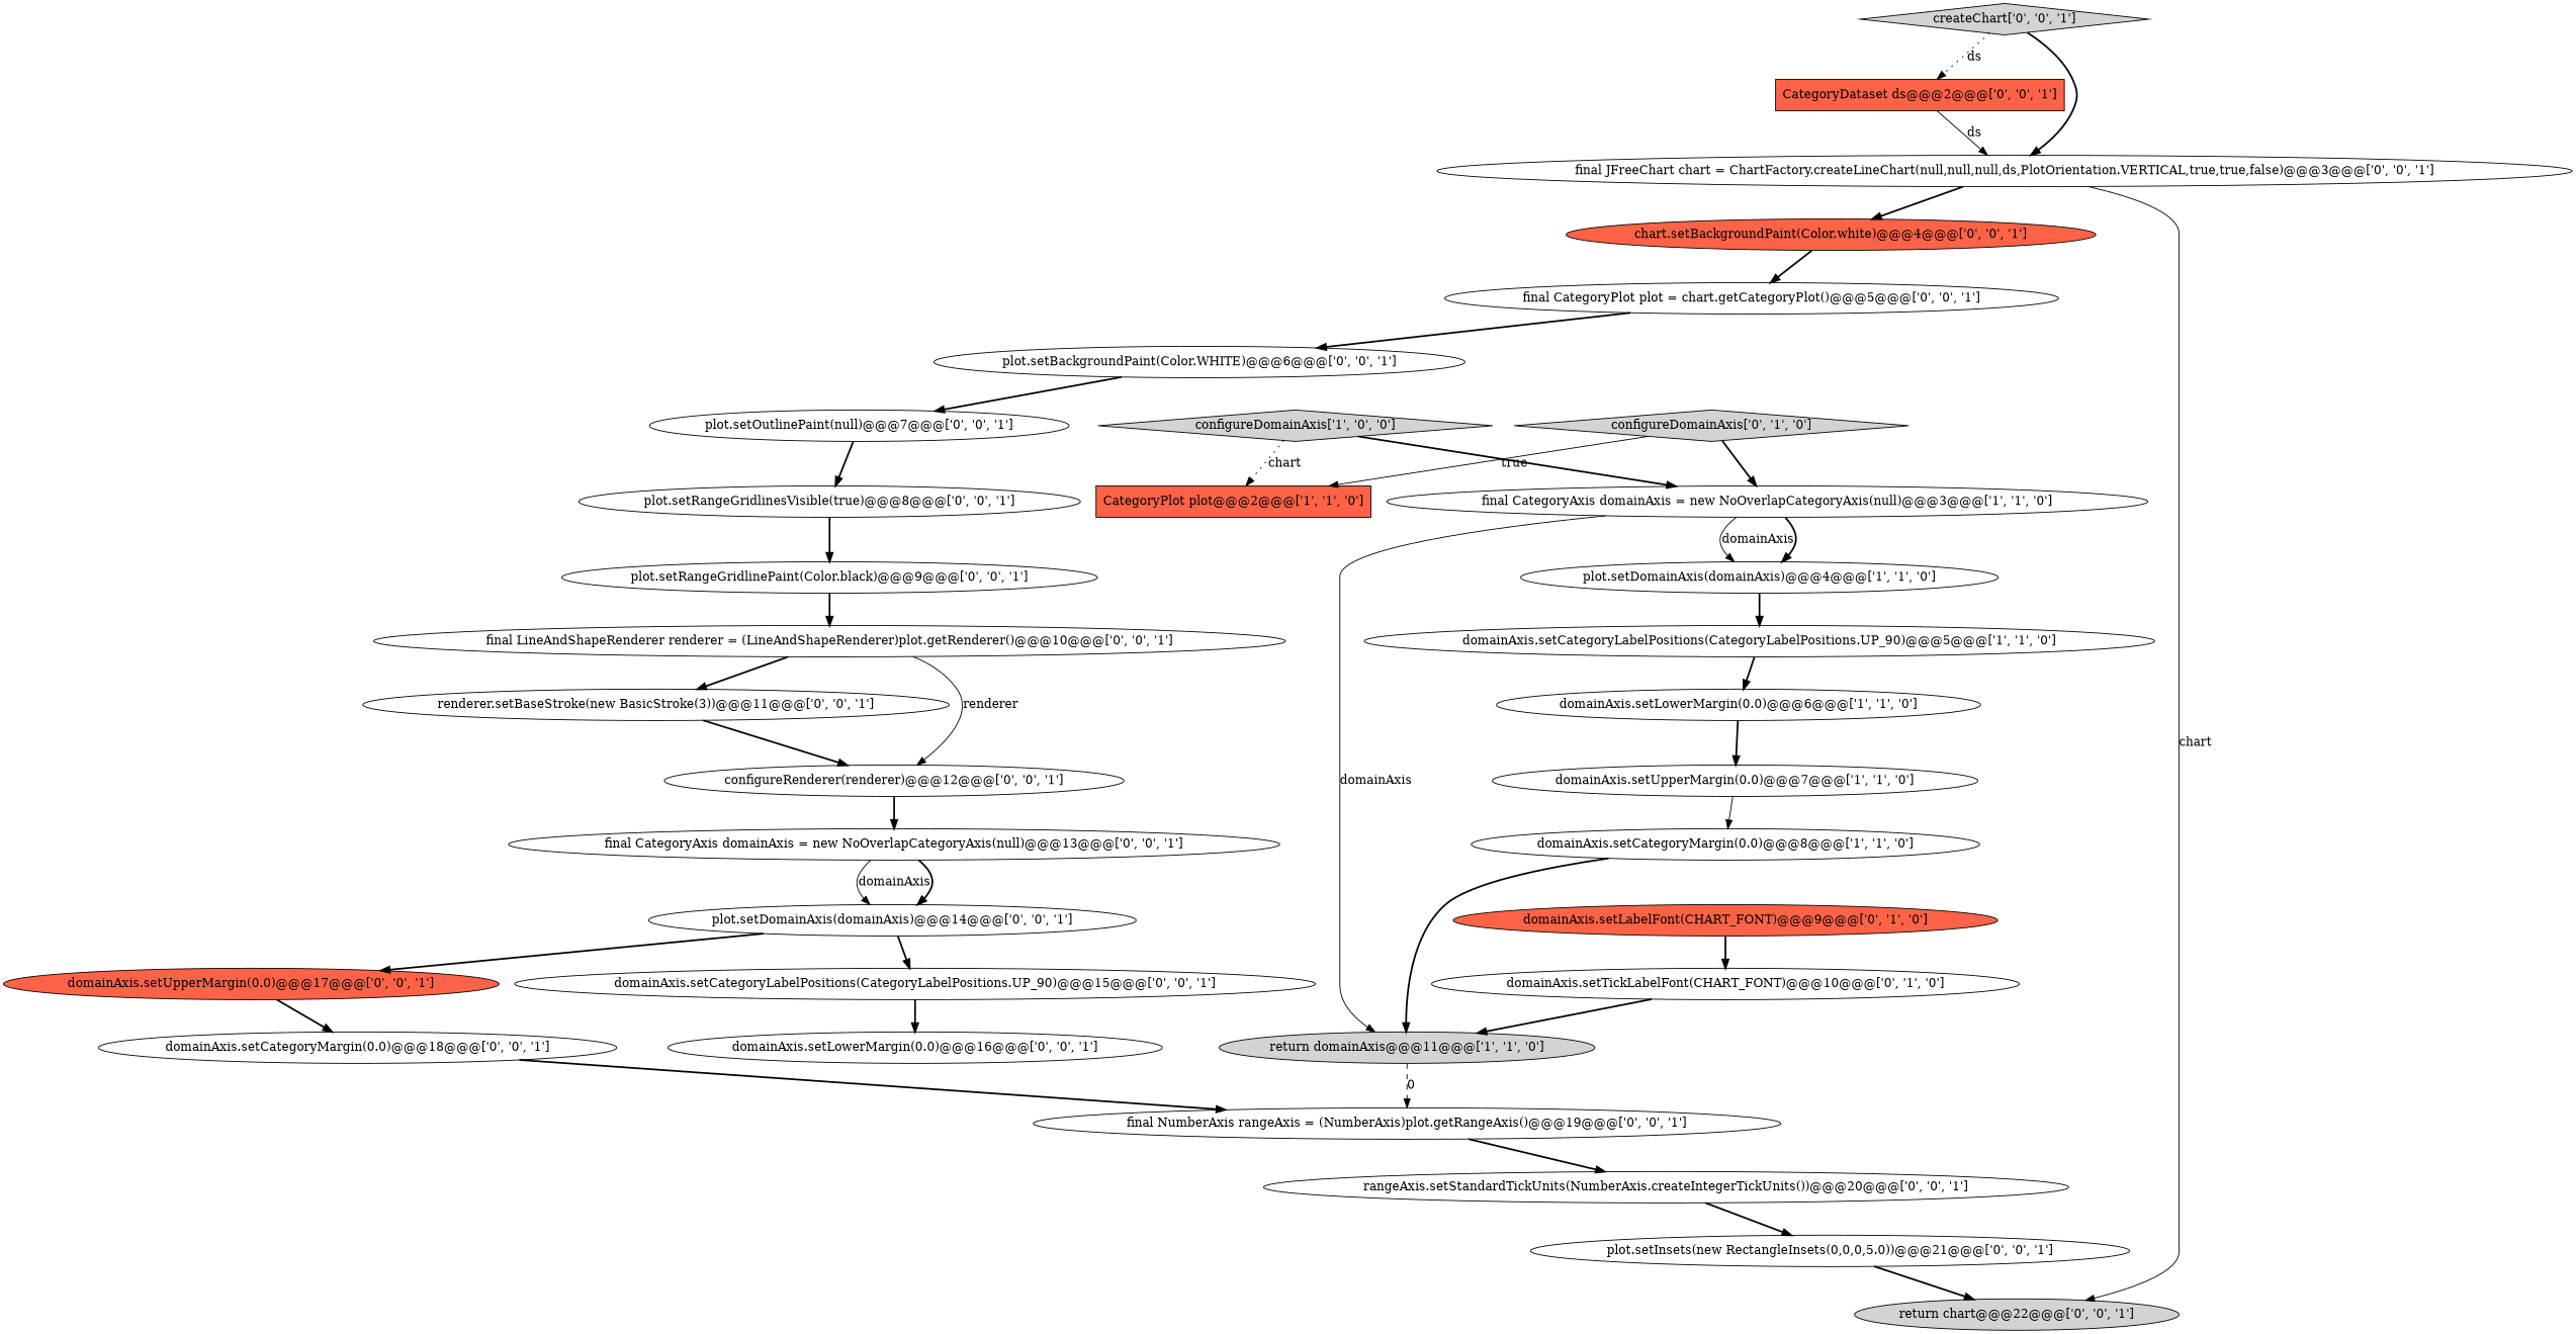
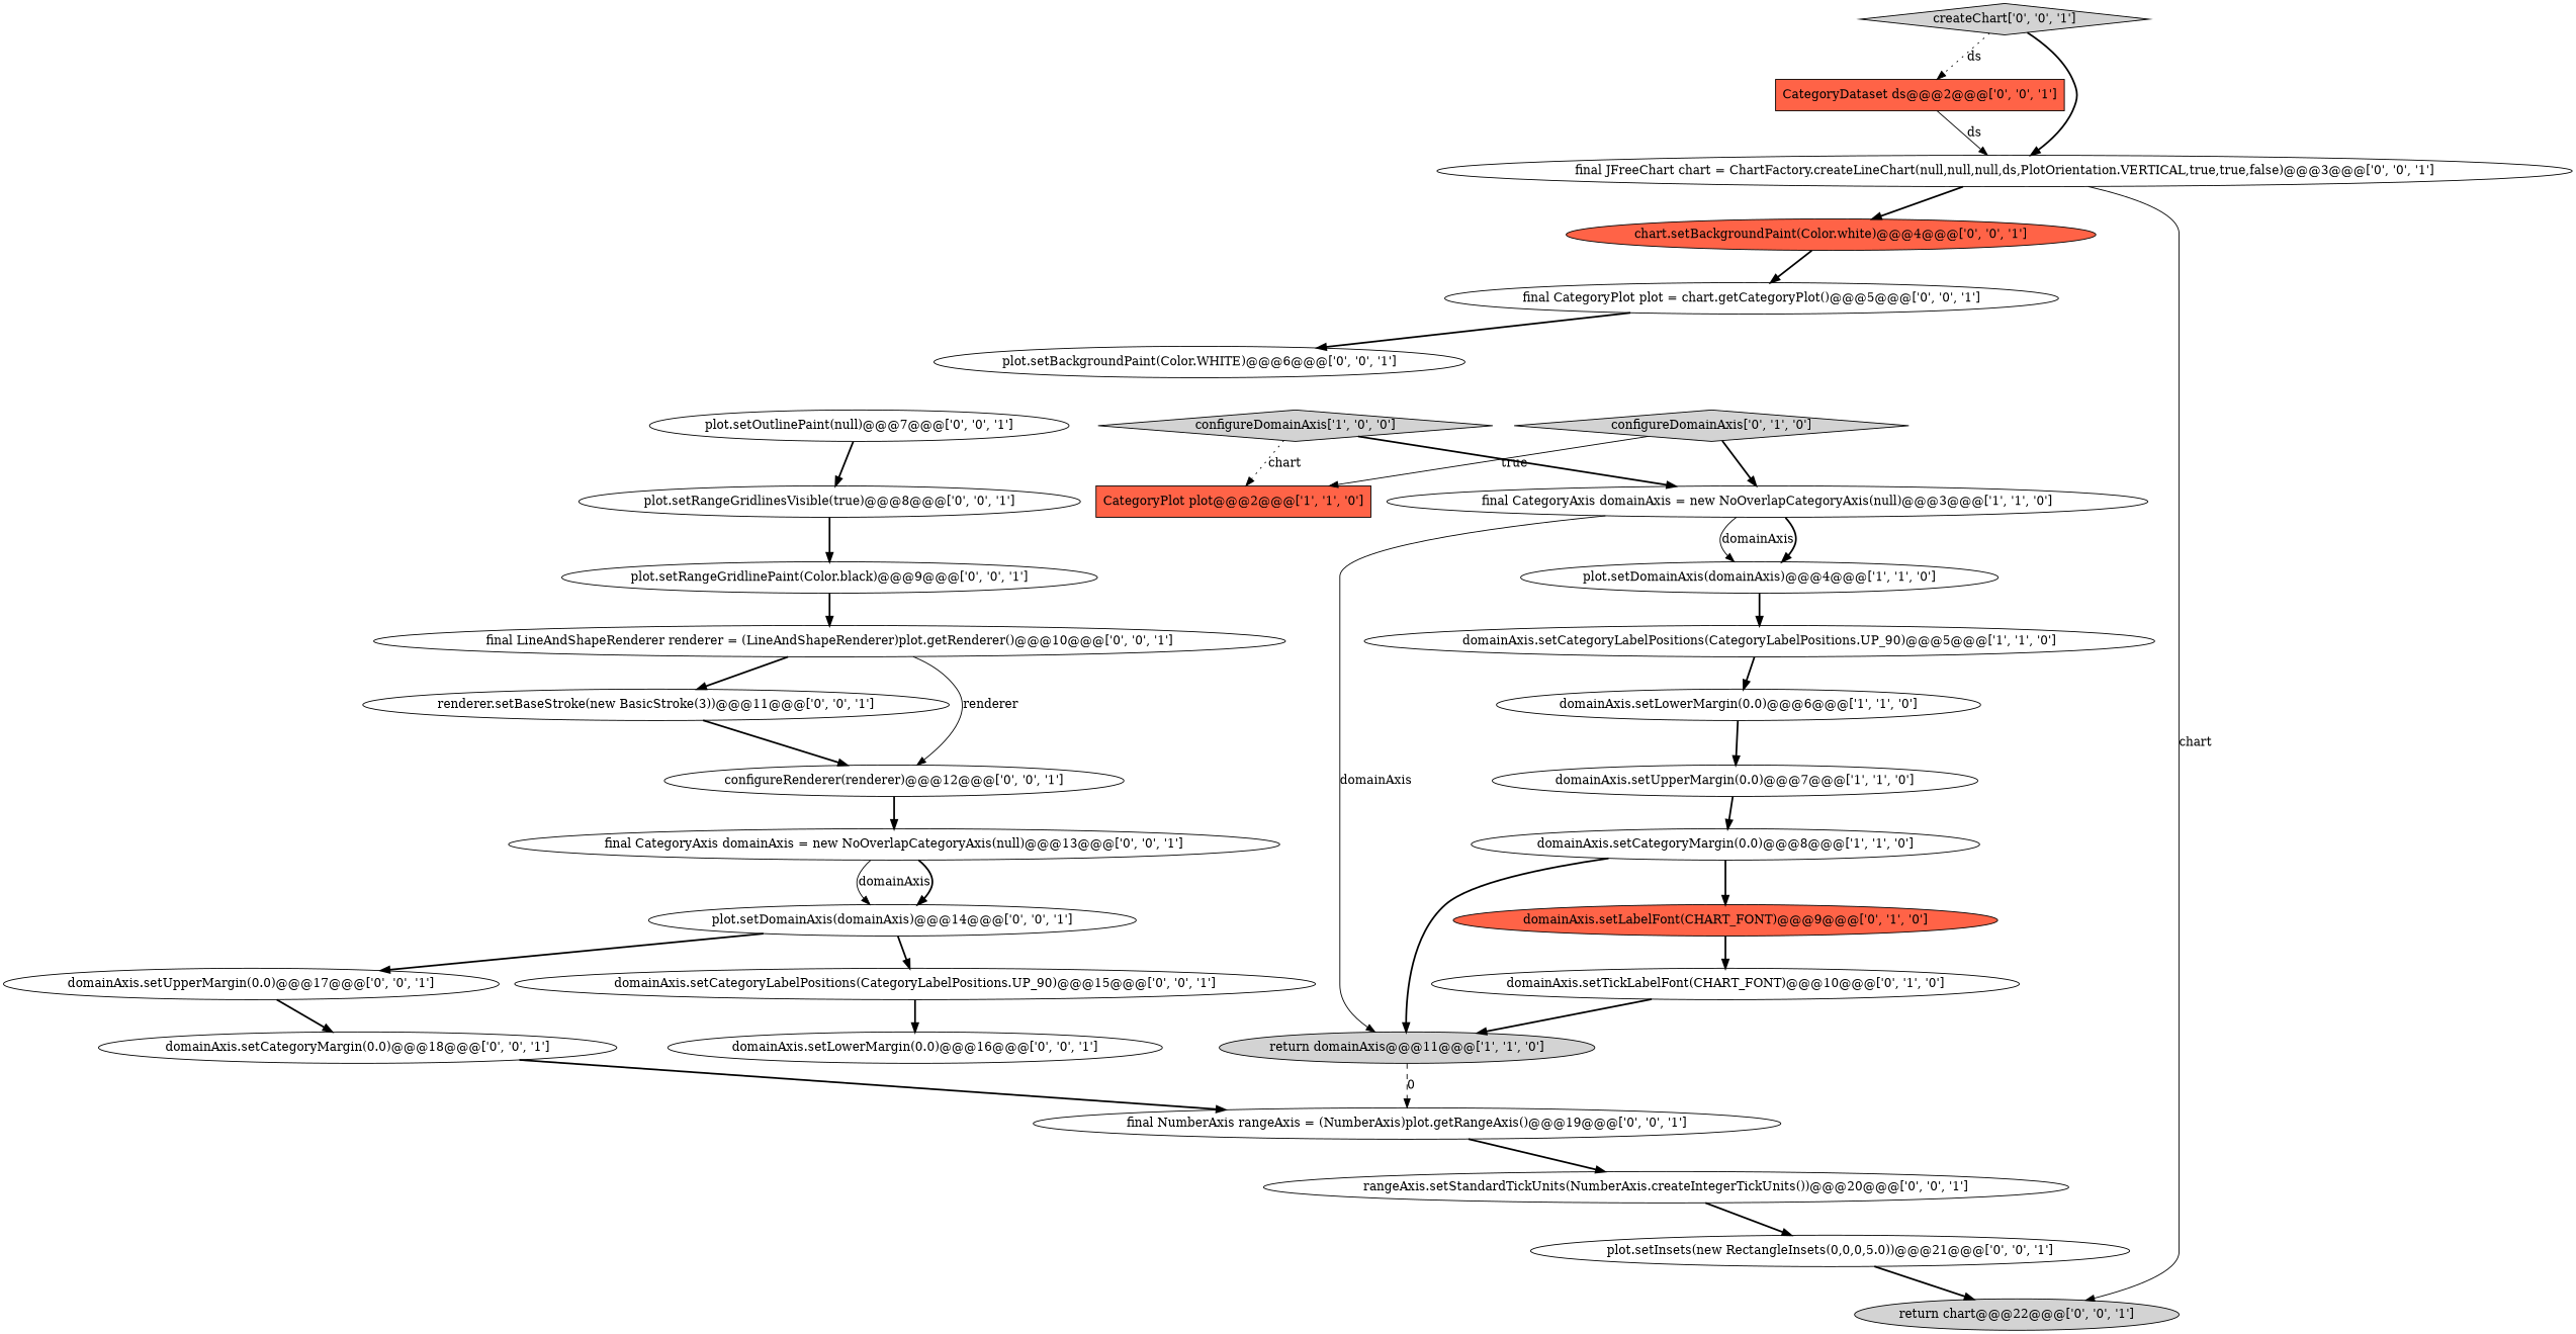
  digraph {
    node [fillcolor=white shape=ellipse style=filled]
    edge [style=bold]
    n1 [label="plot.setDomainAxis(domainAxis)@@@4@@@['1', '1', '0']"]
    n2 [label="domainAxis.setCategoryLabelPositions(CategoryLabelPositions.UP_90)@@@5@@@['1', '1', '0']"]
    n3 [label="domainAxis.setLowerMargin(0.0)@@@6@@@['1', '1', '0']"]
    n4 [fillcolor=lightgray label="return domainAxis@@@11@@@['1', '1', '0']"]
    n5 [label="final NumberAxis rangeAxis = (NumberAxis)plot.getRangeAxis()@@@19@@@['0', '0', '1']"]
    n6 [label="rangeAxis.setStandardTickUnits(NumberAxis.createIntegerTickUnits())@@@20@@@['0', '0', '1']"]
    n7 [label="plot.setInsets(new RectangleInsets(0,0,0,5.0))@@@21@@@['0', '0', '1']"]
    n8 [fillcolor=lightgray label="return chart@@@22@@@['0', '0', '1']"]
    n9 [label="renderer.setBaseStroke(new BasicStroke(3))@@@11@@@['0', '0', '1']"]
    n10 [label="configureRenderer(renderer)@@@12@@@['0', '0', '1']"]
    n11 [label="final CategoryAxis domainAxis = new NoOverlapCategoryAxis(null)@@@13@@@['0', '0', '1']"]
    n12 [label="plot.setBackgroundPaint(Color.WHITE)@@@6@@@['0', '0', '1']"]
    n13 [label="plot.setOutlinePaint(null)@@@7@@@['0', '0', '1']"]
    n14 [label="plot.setRangeGridlinesVisible(true)@@@8@@@['0', '0', '1']"]
    n15 [fillcolor=tomato label="chart.setBackgroundPaint(Color.white)@@@4@@@['0', '0', '1']"]
    n16 [label="final CategoryPlot plot = chart.getCategoryPlot()@@@5@@@['0', '0', '1']"]
    n17 [fillcolor=tomato label="CategoryDataset ds@@@2@@@['0', '0', '1']" shape=box]
    n18 [label="final JFreeChart chart = ChartFactory.createLineChart(null,null,null,ds,PlotOrientation.VERTICAL,true,true,false)@@@3@@@['0', '0', '1']"]
    n19 [fillcolor=tomato label="CategoryPlot plot@@@2@@@['1', '1', '0']" shape=box]
    n20 [label="plot.setRangeGridlinePaint(Color.black)@@@9@@@['0', '0', '1']"]
    n21 [label="domainAxis.setUpperMargin(0.0)@@@7@@@['1', '1', '0']"]
    n22 [label="domainAxis.setCategoryMargin(0.0)@@@18@@@['0', '0', '1']"]
    n23 [label="domainAxis.setCategoryMargin(0.0)@@@8@@@['1', '1', '0']"]
    n24 [fillcolor=tomato label="domainAxis.setLabelFont(CHART_FONT)@@@9@@@['0', '1', '0']"]
    n25 [fillcolor=lightgray label="configureDomainAxis['0', '1', '0']" shape=diamond]
    n26 [label="final CategoryAxis domainAxis = new NoOverlapCategoryAxis(null)@@@3@@@['1', '1', '0']"]
    n27 [label="domainAxis.setTickLabelFont(CHART_FONT)@@@10@@@['0', '1', '0']"]
    n28 [label="plot.setDomainAxis(domainAxis)@@@14@@@['0', '0', '1']"]
-   n29 [fillcolor=tomato label="domainAxis.setUpperMargin(0.0)@@@17@@@['0', '0', '1']"]
+   n29 [label="domainAxis.setUpperMargin(0.0)@@@17@@@['0', '0', '1']"]
    n30 [label="domainAxis.setCategoryLabelPositions(CategoryLabelPositions.UP_90)@@@15@@@['0', '0', '1']"]
    n31 [label="domainAxis.setLowerMargin(0.0)@@@16@@@['0', '0', '1']"]
    n32 [fillcolor=lightgray label="createChart['0', '0', '1']" shape=diamond]
    n33 [label="final LineAndShapeRenderer renderer = (LineAndShapeRenderer)plot.getRenderer()@@@10@@@['0', '0', '1']"]
    n34 [fillcolor=lightgray label="configureDomainAxis['1', '0', '0']" shape=diamond]
    n1 -> n2
    n2 -> n3
    n3 -> n21
    n4 -> n5 [label=0 style=dashed]
    n5 -> n6
    n6 -> n7
    n7 -> n8
    n9 -> n10
    n10 -> n11
    n11 -> n28 [label=domainAxis style=solid]
    n11 -> n28
-   n12 -> n13
    n13 -> n14
    n14 -> n20
    n15 -> n16
    n16 -> n12
    n17 -> n18 [label=ds style=solid]
    n18 -> n8 [label=chart style=solid]
    n18 -> n15
    n20 -> n33
-   n21 -> n23 [style=solid]
+   n21 -> n23
    n22 -> n5
    n23 -> n4
+   n23 -> n24
    n24 -> n27
    n25 -> n19 [label=true style=solid]
    n25 -> n26
    n26 -> n1 [label=domainAxis style=solid]
    n26 -> n1
    n26 -> n4 [label=domainAxis style=solid]
    n27 -> n4
    n28 -> n29
    n28 -> n30
    n29 -> n22
    n30 -> n31
    n32 -> n17 [label=ds style=dotted]
    n32 -> n18
    n33 -> n9
    n33 -> n10 [label=renderer style=solid]
    n34 -> n19 [label=chart style=dotted]
    n34 -> n26
  }
